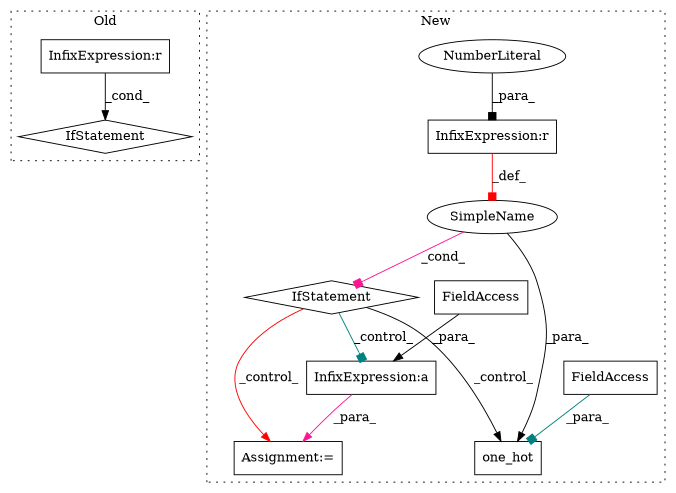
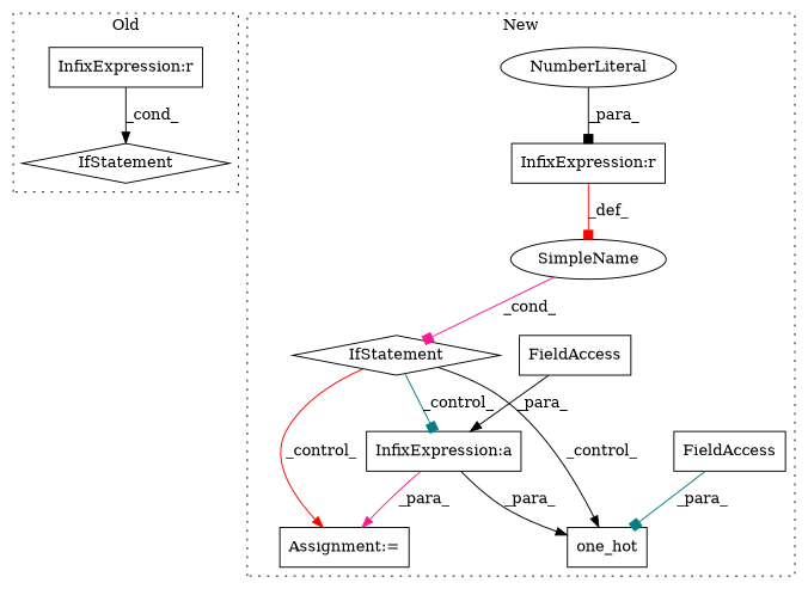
  digraph {
    node [a=27 l="4,2" shape=box]
    edge [arrowhead=normal color=black]
    n1 [a=25 label=IfStatement s="5163,5183" shape=diamond]
    n2 [l=4 label="InfixExpression:r" s=5174]
    n3 [a=32 l="8,1" label=one_hot s="6258,6328"]
    n4 [a=7 l=1 label="Assignment:=" s=6252]
    n5 [a=22 l=23 label=FieldAccess s=6266]
    n6 [a=25 label=IfStatement s="6214,6233" shape=diamond]
    n7 [l=3 label="InfixExpression:a" s=6303]
    n8 [a=22 l=22 label=FieldAccess s=6306]
    n9 [a=42 label=SimpleName shape=ellipse l=""]
    n10 [l=3 label="InfixExpression:r" s=6229]
    n11 [a=34 l=1 label=NumberLiteral s=6232 shape=ellipse]
    subgraph cluster_1 {
      label=Old
      style=dotted
      n1
      n2
    }
    subgraph cluster_2 {
      label=New
      style=dotted
      n3
      n4
      n5
      n6
      n7
      n8
      n9
      n10
      n11
    }
    n2 -> n1 [label=_cond_]
    n5 -> n3 [arrowhead=box color=teal label=_para_]
    n6 -> n3 [label=_control_]
    n6 -> n4 [color=red label=_control_]
    n6 -> n7 [arrowhead=box color=teal label=_control_]
-   n9 -> n3 [label=_para_]
+   n7 -> n3 [label=_para_]
    n7 -> n4 [color=deeppink label=_para_]
    n8 -> n7 [label=_para_]
    n9 -> n6 [arrowhead=box color=deeppink label=_cond_]
    n10 -> n9 [arrowhead=box color=red label=_def_]
    n11 -> n10 [arrowhead=box label=_para_]
  }
